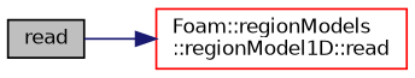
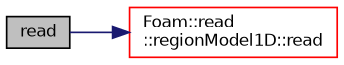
  digraph {
    rankdir=LR
    node [fontname=Helvetica fontsize=10 shape=record]
    n1 [color=black fillcolor=grey75 fontcolor=black height=0.2 label=read style=filled width=0.4]
-   n2 [color=red height=0.2 label="Foam::regionModels\l::regionModel1D::read" width=0.4]
+   n2 [color=red height=0.2 label="Foam::read\l::regionModel1D::read" width=0.4]
    n1 -> n2 [color=midnightblue fontname=Helvetica fontsize=10 labelfontname=Helvetica labelfontsize=10 style=solid]
  }
